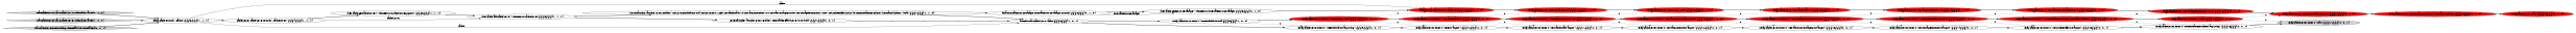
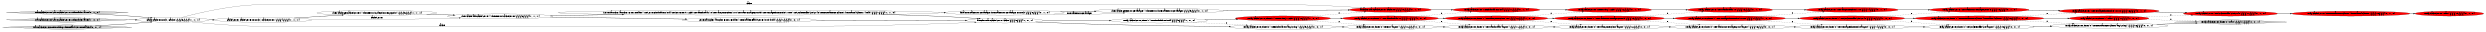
  digraph {
    rankdir=LR
    node [fillcolor=red shape=ellipse style=filled]
    edge [style=bold]
    n1 [label="verify(cacheServer,times(1)).setMaximumMessageCount(5)@@@13@@@['1', '0', '0']"]
    n2 [label="verify(cacheServer).setMaxThreads(10)@@@13@@@['0', '1', '0']"]
    n3 [fillcolor=white label="verify(cacheServer,times(0)).setMaximumMessageCount(anyInt())@@@13@@@['0', '0', '1']"]
    n4 [label="verify(cacheServer,times(1)).setMessageTimeToLive(10000)@@@14@@@['1', '0', '0']"]
    n5 [label="verify(cacheServer).setMaxConnections(100)@@@14@@@['0', '1', '0']"]
    n6 [fillcolor=white label="verify(cacheServer,times(0)).setMaxConnections(anyInt())@@@12@@@['0', '0', '1']"]
    n7 [fillcolor=white label="verify(cacheServer,times(0)).setPort(anyInt())@@@10@@@['0', '0', '1']"]
    n8 [fillcolor=white label="verify(cacheServer,times(0)).setMaxThreads(anyInt())@@@11@@@['0', '0', '1']"]
    n9 [label="verify(cacheServer,times(1)).setHostnameForClients(\"hostName4Clients\")@@@16@@@['1', '0', '0']"]
    n10 [label="verify(cacheServer).setMessageTimeToLive(10000)@@@16@@@['0', '1', '0']"]
    n11 [label="verify(cacheServer,times(1)).start()@@@17@@@['1', '0', '0']"]
    n12 [fillcolor=white label="verify(cacheServer,times(0)).setHostnameForClients(anyString())@@@16@@@['0', '0', '1']"]
    n13 [fillcolor=white label="when(cache.getCacheServers()).thenReturn(Collections.emptyList())@@@5@@@['1', '1', '1']"]
    n14 [fillcolor=white label="when(cache.addCacheServer()).thenReturn(cacheServer)@@@6@@@['1', '1', '1']"]
    n15 [label="verify(cacheServer,times(1)).setMaxConnections(100)@@@12@@@['1', '0', '0']"]
    n16 [label="verify(cacheServer).setPort(eq(11235))@@@12@@@['0', '1', '0']"]
    n17 [fillcolor=white label="ServerLauncher launcher = new Builder().setServerBindAddress(null).setServerPort(11235).setMaxThreads(10).setMaxConnections(100).setMaxMessageCount(5).setMessageTimeToLive(10000).setSocketBufferSize(2048).setHostNameForClients(\"hostName4Clients\").build()@@@7@@@['1', '1', '0']"]
    n18 [fillcolor=white label="ServerLauncher launcher = new Builder().setDisableDefaultServer(true).build()@@@7@@@['0', '0', '1']"]
    n19 [label="verify(cacheServer).setSocketBufferSize(2048)@@@17@@@['0', '1', '0']"]
    n20 [label="verify(cacheServer).setMaximumMessageCount(5)@@@15@@@['0', '1', '0']"]
    n21 [fillcolor=lightgray label="startCacheServerStartsCacheServerWithBuilderValues['0', '1', '0']" shape=diamond]
    n22 [fillcolor=white label="Cache cache = mock(,\"Cache\")@@@3@@@['1', '1', '1']"]
    n23 [fillcolor=white label="verify(cacheServer,times(0)).setSocketBufferSize(anyInt())@@@15@@@['0', '0', '1']"]
    n24 [fillcolor=white label="verify(cacheServer,times(0)).setMessageTimeToLive(anyInt())@@@14@@@['0', '0', '1']"]
    n25 [fillcolor=lightgray label="startCacheServerStartsCacheServerWithBuilderValues['1', '0', '0']" shape=diamond]
    n26 [label="verify(cacheServer).setBindAddress(null)@@@11@@@['0', '1', '0']"]
    n27 [label="verify(cacheServer,times(1)).setPort(eq(11235))@@@10@@@['1', '0', '0']"]
    n28 [label="launcher.startCacheServer(cache,0L)@@@10@@@['0', '1', '0']"]
    n29 [label="verify(cacheServer,times(1)).setMaxThreads(10)@@@11@@@['1', '0', '0']"]
    n30 [fillcolor=white label="verify(cacheServer,times(0)).setBindAddress(anyString())@@@9@@@['0', '0', '1']"]
-   n31 [fillcolor=lightgray label="verify(cacheServer,times(0)).start()@@@17@@@['0', '0', '1']"]
+   n31 [fillcolor=lightgray label="verify(cacheServer,times(0)).start()@@@17@@@['0', '0', '1']" shape=diamond]
    n32 [fillcolor=white label="launcher.startCacheServer(cache)@@@8@@@['1', '0', '1']"]
    n33 [fillcolor=white label="final InternalResourceManager internalResourceManager = mock()@@@8@@@['0', '1', '0']"]
    n34 [fillcolor=white label="CacheServer cacheServer = mock(,\"CacheServer\")@@@4@@@['1', '1', '1']"]
    n35 [label="verify(cacheServer).setHostnameForClients(\"hostName4Clients\")@@@18@@@['0', '1', '0']"]
    n36 [label="verify(cacheServer).start()@@@19@@@['0', '1', '0']"]
    n37 [fillcolor=white label="verify(cacheServer,times(1)).setBindAddress(null)@@@9@@@['1', '0', '0']"]
    n38 [fillcolor=white label="when(cache.getResourceManager()).thenReturn(internalResourceManager)@@@9@@@['0', '1', '0']"]
    n39 [label="verify(cacheServer,times(1)).setSocketBufferSize(2048)@@@15@@@['1', '0', '0']"]
    n40 [fillcolor=lightgray label="startCacheServerDoesNothingWhenDefaultServerDisabled['0', '0', '1']" shape=diamond]
    n1 -> n2 [label=0 style=dashed]
    n1 -> n3 [label=0 style=dashed]
    n1 -> n4
    n2 -> n5
    n3 -> n24
    n4 -> n5 [label=0 style=dashed]
    n4 -> n24 [label=0 style=dashed]
    n4 -> n39
    n5 -> n20
    n6 -> n3
    n7 -> n8
    n8 -> n6
    n9 -> n10 [label=0 style=dashed]
    n9 -> n11
    n9 -> n12 [label=0 style=dashed]
    n10 -> n19
    n11 -> n19 [label=0 style=dashed]
    n11 -> n31 [label=0 style=dashed]
    n12 -> n31
    n13 -> n14
    n14 -> n17
    n14 -> n18
    n15 -> n1
    n15 -> n6 [label=0 style=dashed]
    n15 -> n16 [label=0 style=dashed]
    n16 -> n2
    n17 -> n32
    n17 -> n33
    n18 -> n32
    n19 -> n35
    n20 -> n10
    n21 -> n22
    n22 -> n28 [label=cache style=solid]
    n22 -> n32 [label=cache style=solid]
    n22 -> n34
    n23 -> n12
    n24 -> n23
    n25 -> n22
    n26 -> n16
    n27 -> n7 [label=0 style=dashed]
    n27 -> n28 [label=0 style=dashed]
    n27 -> n29
    n28 -> n26
    n29 -> n8 [label=0 style=dashed]
    n29 -> n15
    n29 -> n26 [label=0 style=dashed]
    n30 -> n7
    n32 -> n30
    n32 -> n37
    n33 -> n38
    n33 -> n38 [label=internalResourceManager style=solid]
    n34 -> n13
    n34 -> n14 [label=cacheServer style=solid]
    n35 -> n36
    n37 -> n27
    n37 -> n30 [label=0 style=dashed]
    n38 -> n28
    n39 -> n9
    n39 -> n20 [label=0 style=dashed]
    n39 -> n23 [label=0 style=dashed]
    n40 -> n22
  }
